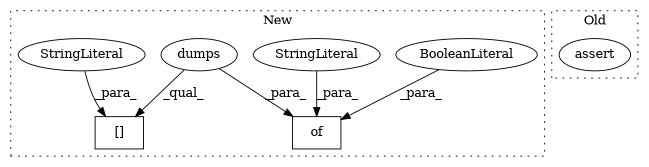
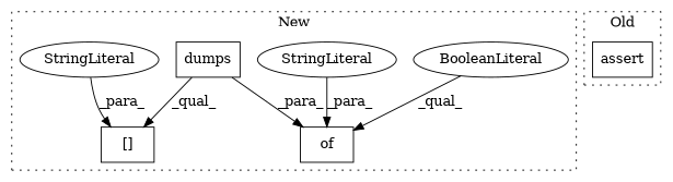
  digraph {
    node [a=32 l=4 shape=box]
-   n1 [l="6,1" label=dumps s="17341,17374" shape=ellipse]
+   n1 [l="6,1" label=dumps s="17341,17374"]
    n2 [l="3,1" label=of s="17351,17373"]
    n3 [a=2 l="16,1" label="[]" s="17410,17430"]
    n4 [a=9 label=BooleanLiteral s=17369 shape=ellipse]
    n5 [a=45 l=14 label=StringLiteral s=17354 shape=ellipse]
    n6 [a=45 label=StringLiteral s=17426 shape=ellipse]
-   n7 [l="12,1" label=assert s="17816,17858" shape=ellipse]
+   n7 [l="12,1" label=assert s="17816,17858"]
    subgraph cluster_1 {
      label=New
      style=dotted
      n1
      n2
      n3
      n4
      n5
      n6
    }
    subgraph cluster_2 {
      label=Old
      style=dotted
      n7
    }
    n1 -> n2 [label=_para_]
    n1 -> n3 [label=_qual_]
-   n4 -> n2 [label=_para_]
+   n4 -> n2 [label=_qual_]
    n5 -> n2 [label=_para_]
    n6 -> n3 [label=_para_]
  }
